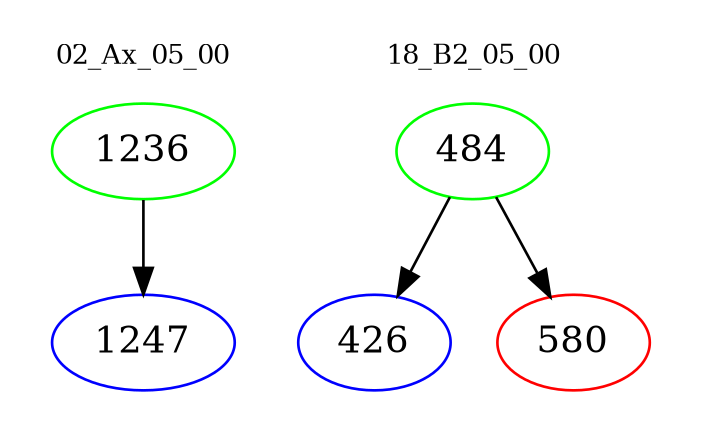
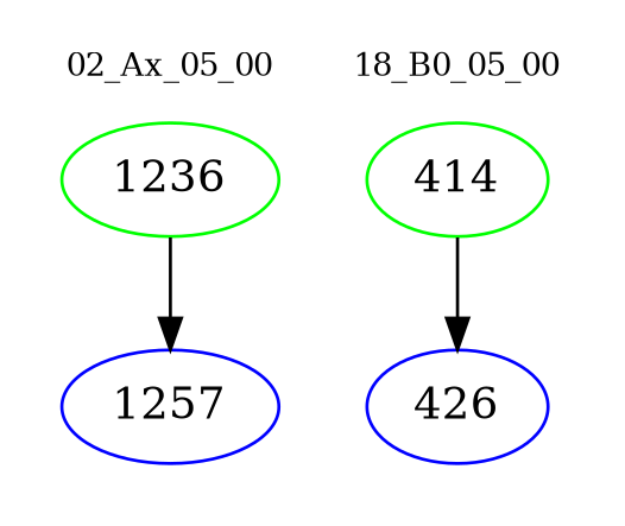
  digraph {
    node [color=green]
    edge [color=black]
    n1 [label=1236]
-   n2 [color=blue label=1247]
-   n3 [label=484]
+   n2 [color=blue label=1257]
+   n3 [label=414]
    n4 [color=blue label=426]
-   n5 [color=red label=580]
    subgraph cluster_1 {
      color=white
      fontsize=10
      label="02_Ax_05_00"
      n1
      n2
    }
    subgraph cluster_2 {
      color=white
      fontsize=10
-     label="18_B2_05_00"
+     label="18_B0_05_00"
      n3
      n4
-     n5
    }
    n1 -> n2
    n3 -> n4
-   n3 -> n5
  }
